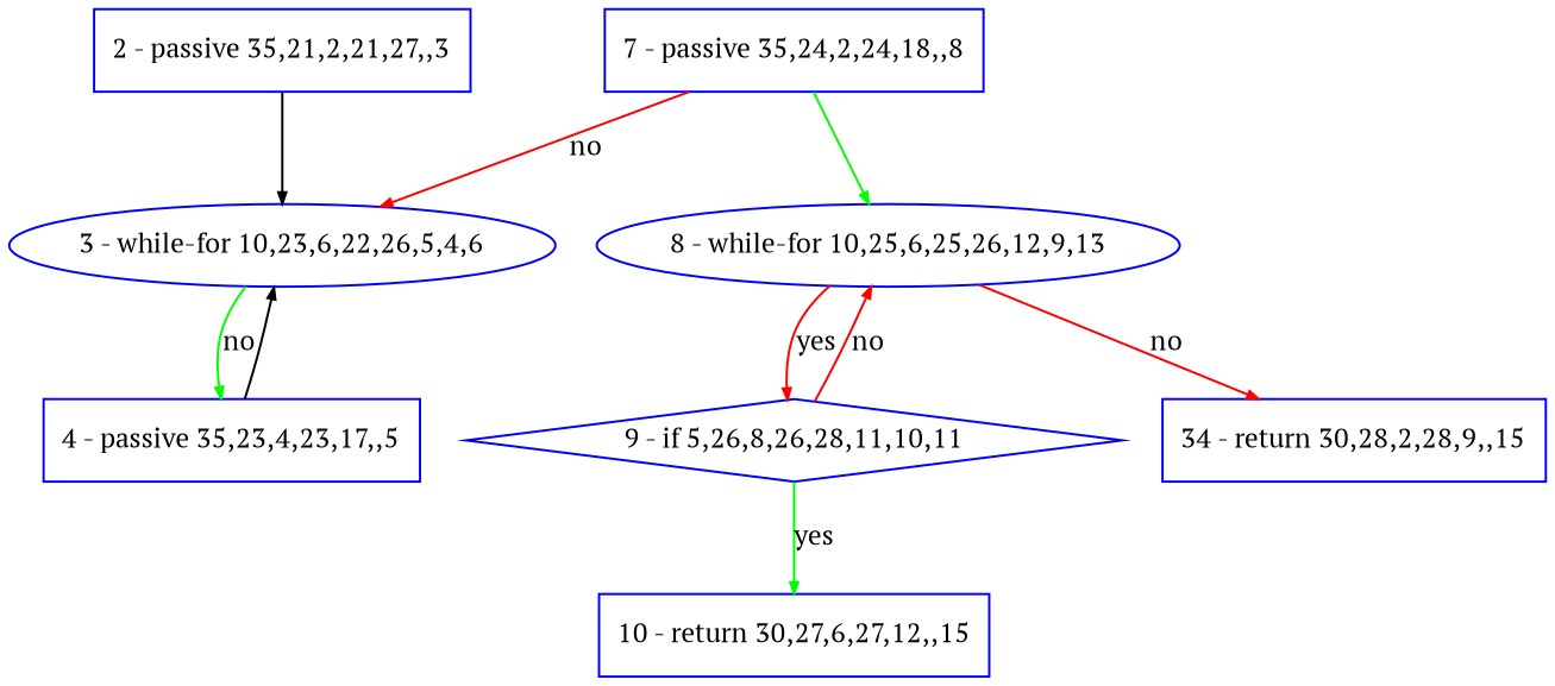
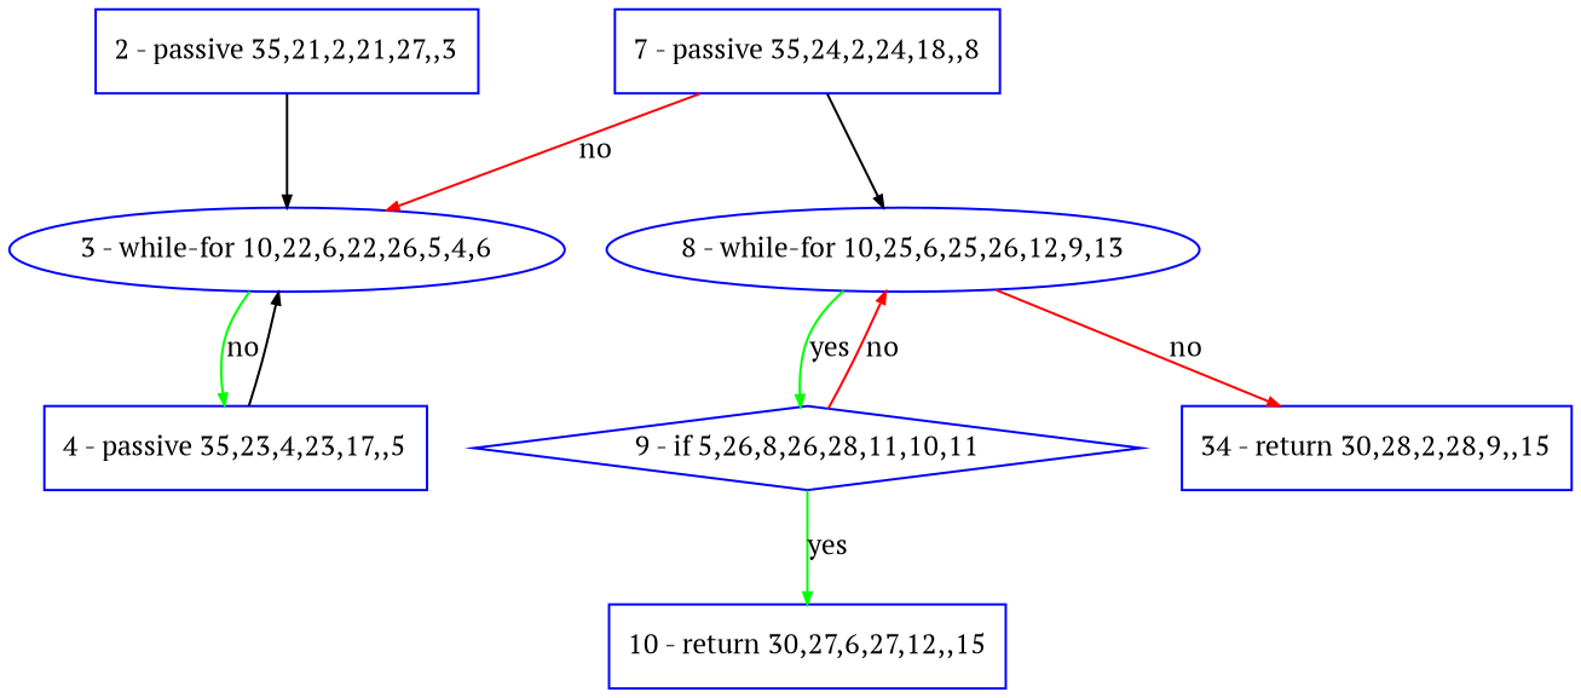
  digraph {
    bgcolor=white
    compound=true
    fillcolor="#FFFFCC"
    fontname="PT Serif"
    fontsize=12
    pack=true
    packmode=clust
    style="rounded,filled"
    node [color="#0000ff" compound=true fillcolor="#ffffff" fixedsize=false fontname="PT Serif" fontsize=12 node_initialized=no shape=box style=filled]
    edge [arrowhead=normal arrowsize=0.5 arrowtail=none color="#000000" compound=true dir=forward fontcolor=black fontname="PT Serif" fontsize=12]
    n1 [label="2 - passive 35,21,2,21,27,,3"]
-   n2 [label="3 - while-for 10,23,6,22,26,5,4,6" shape=oval]
+   n2 [label="3 - while-for 10,22,6,22,26,5,4,6" shape=oval]
    n3 [label="4 - passive 35,23,4,23,17,,5"]
    n4 [label="7 - passive 35,24,2,24,18,,8"]
    n5 [label="8 - while-for 10,25,6,25,26,12,9,13" shape=oval]
    n6 [label="9 - if 5,26,8,26,28,11,10,11" shape=diamond]
    n7 [label="34 - return 30,28,2,28,9,,15"]
    n8 [label="10 - return 30,27,6,27,12,,15"]
    n1 -> n2
    n2 -> n3 [color="#00ff00" label=no]
    n3 -> n2
    n4 -> n2 [color="#ff0000" label=no]
-   n4 -> n5 [color="#00ff00"]
-   n5 -> n6 [color="#ff0000" label=yes]
+   n4 -> n5
+   n5 -> n6 [color="#00ff00" label=yes]
    n5 -> n7 [color="#ff0000" label=no]
    n6 -> n5 [color="#ff0000" label=no]
    n6 -> n8 [color="#00ff00" label=yes]
  }
